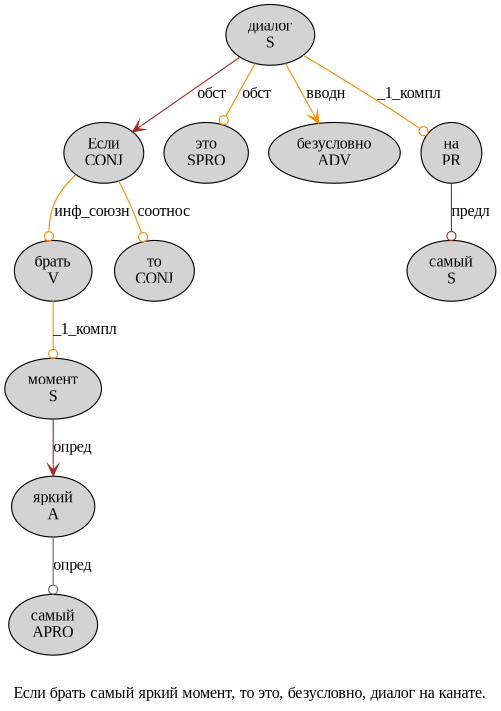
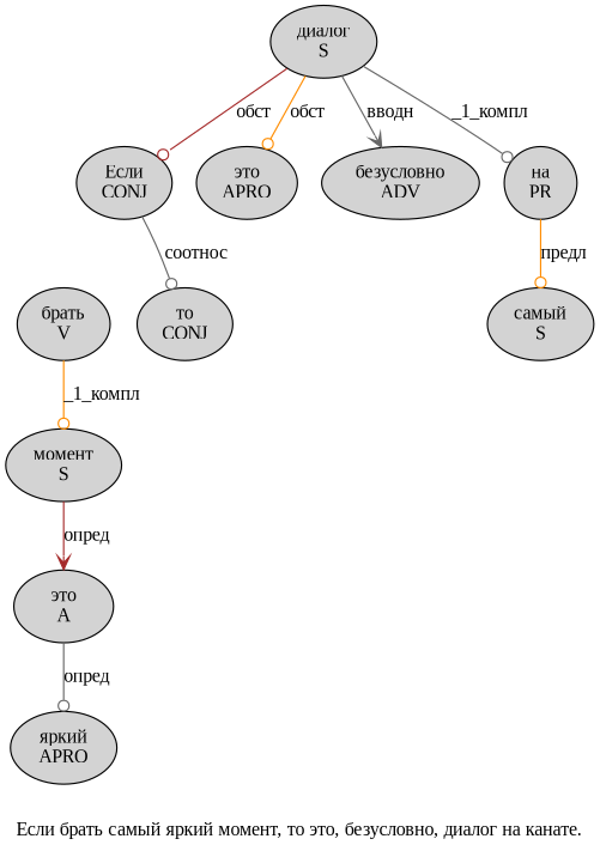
  digraph {
    fontname="Liberation Serif"
    label="Если брать самый яркий момент, то это, безусловно, диалог на канате."
    node [fillcolor=lightgray fontname="Liberation Serif" penwidth=1 shape=ellipse style=filled]
    edge [arrowhead=odot color=darkorange fontname="Liberation Serif"]
    n1 [label="Если\nCONJ"]
    n2 [label="брать\nV"]
    n3 [label="то\nCONJ"]
    n4 [label="момент\nS"]
-   n5 [label="яркий\nA"]
-   n6 [label="самый\nAPRO"]
-   n7 [label="это\nSPRO"]
+   n5 [label="это\nA"]
+   n6 [label="яркий\nAPRO"]
+   n7 [label="это\nAPRO"]
    n8 [label="безусловно\nADV"]
    n9 [label="диалог\nS"]
    n10 [label="на\nPR"]
    n11 [label="самый\nS"]
-   n1 -> n2 [label="инф_союзн"]
-   n1 -> n3 [label="соотнос"]
+   n1 -> n3 [color=gray40 label="соотнос"]
    n2 -> n4 [label="_1_компл"]
    n4 -> n5 [arrowhead=vee color=brown label="опред"]
    n5 -> n6 [color=gray40 label="опред"]
-   n9 -> n1 [arrowhead=vee color=brown label="обст"]
+   n9 -> n1 [color=brown label="обст"]
    n9 -> n7 [label="обст"]
-   n9 -> n8 [arrowhead=vee label="вводн"]
-   n9 -> n10 [label="_1_компл"]
-   n10 -> n11 [color=brown label="предл"]
+   n9 -> n8 [arrowhead=vee color=gray40 label="вводн"]
+   n9 -> n10 [color=gray40 label="_1_компл"]
+   n10 -> n11 [label="предл"]
  }
